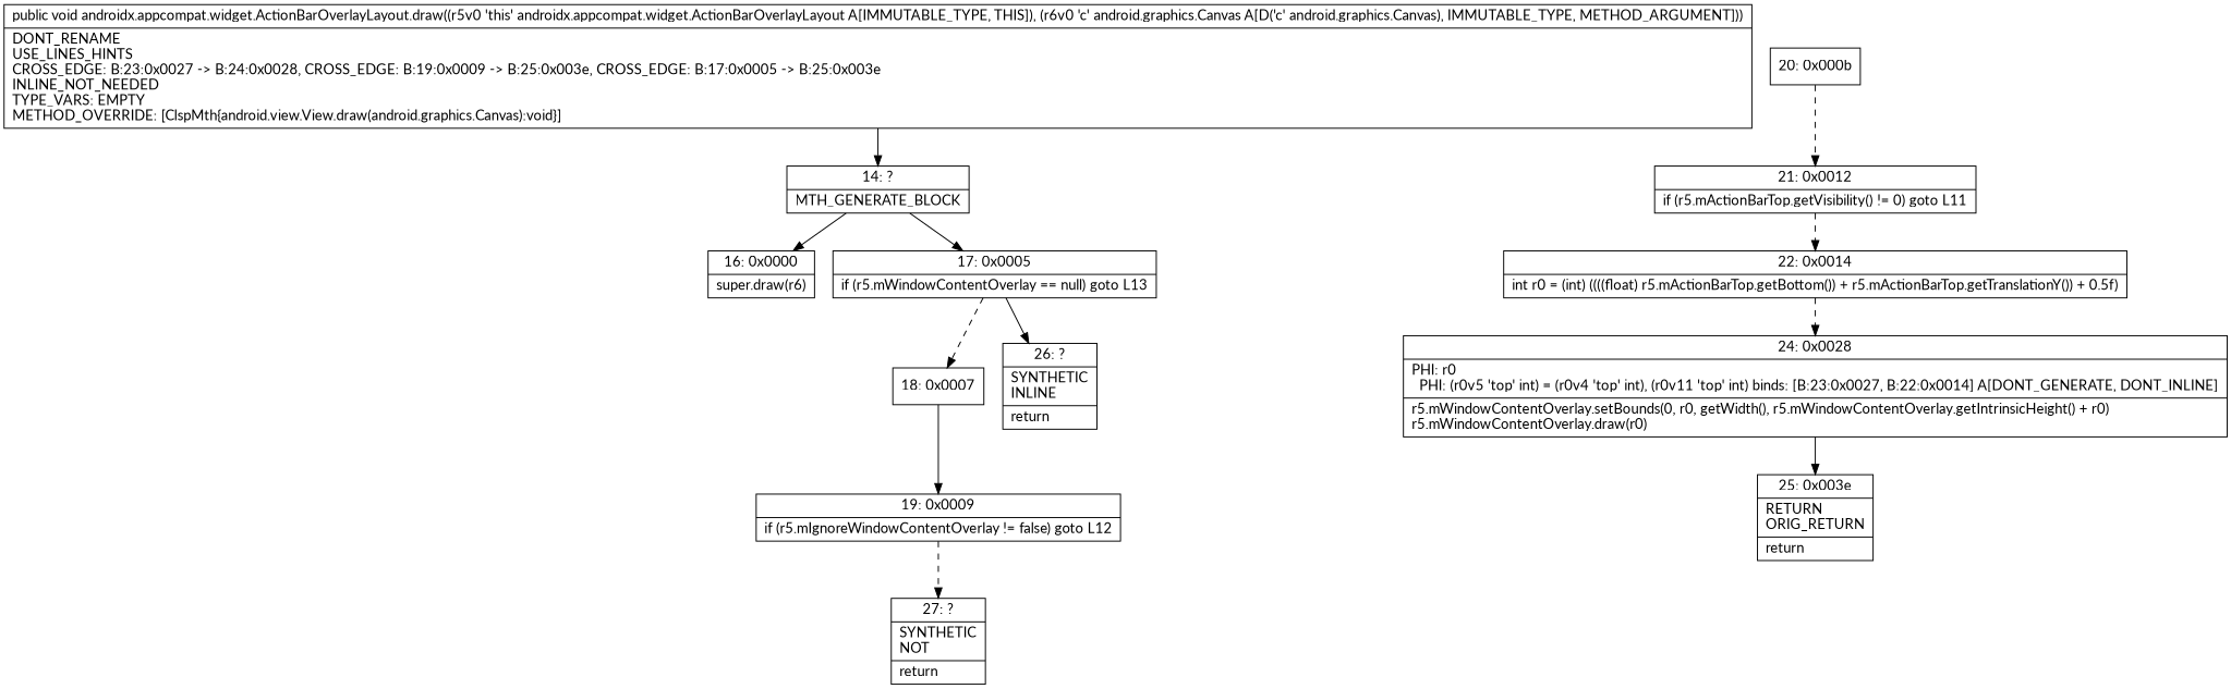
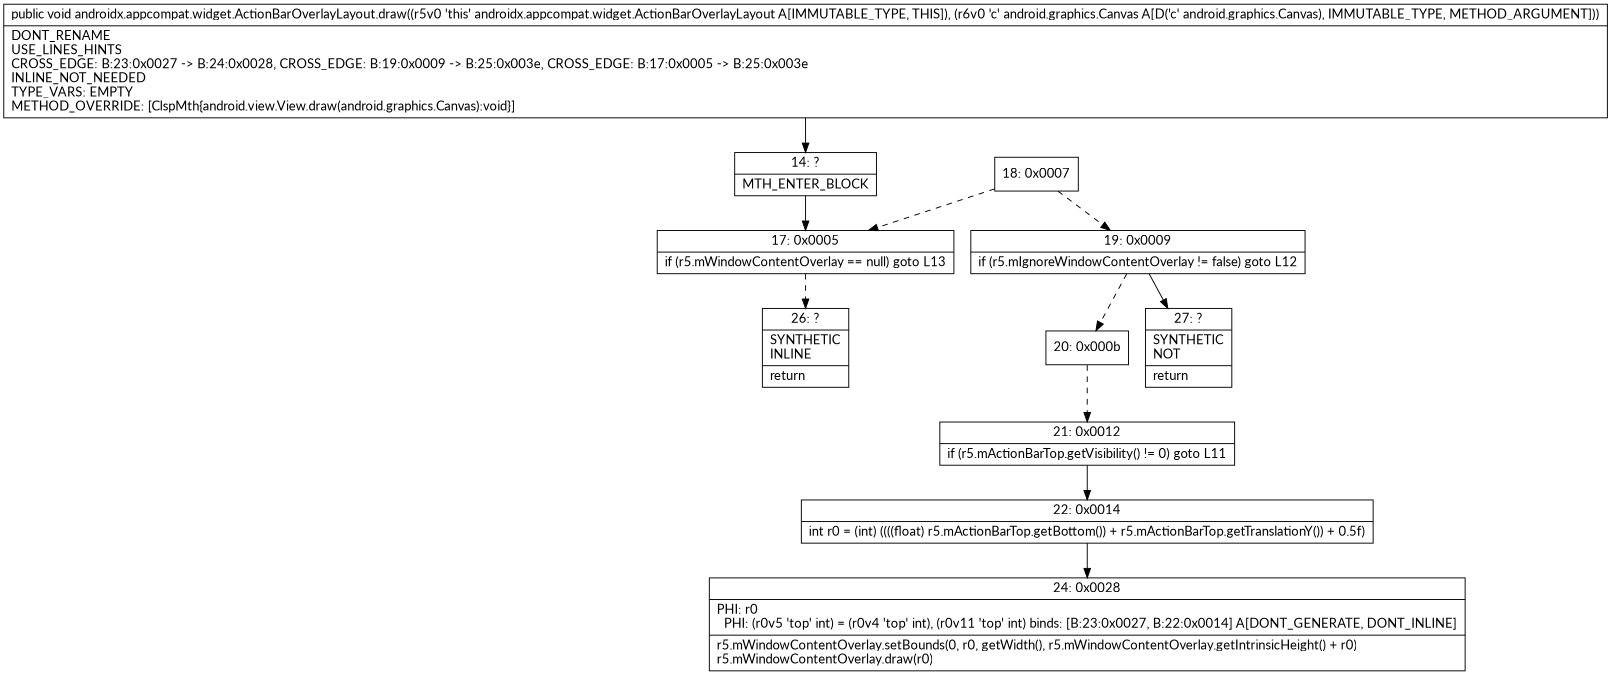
  digraph {
    fontname=Lato
    node [fontname=Lato shape=record]
    edge [fontname=Lato]
-   n1 [label="{14\:\ ?|MTH_GENERATE_BLOCK\l}"]
-   n2 [label="{16\:\ 0x0000|super.draw(r6)\l}"]
+   n1 [label="{14\:\ ?|MTH_ENTER_BLOCK\l}"]
    n3 [label="{17\:\ 0x0005|if (r5.mWindowContentOverlay == null) goto L13\l}"]
    n4 [label="{18\:\ 0x0007}"]
    n5 [label="{26\:\ ?|SYNTHETIC\lINLINE\l|return\l}"]
    n6 [label="{19\:\ 0x0009|if (r5.mIgnoreWindowContentOverlay != false) goto L12\l}"]
    n7 [label="{20\:\ 0x000b}"]
    n8 [label="{27\:\ ?|SYNTHETIC\lNOT\l|return\l}"]
    n9 [label="{21\:\ 0x0012|if (r5.mActionBarTop.getVisibility() != 0) goto L11\l}"]
    n10 [label="{22\:\ 0x0014|int r0 = (int) ((((float) r5.mActionBarTop.getBottom()) + r5.mActionBarTop.getTranslationY()) + 0.5f)\l}"]
    n11 [label="{24\:\ 0x0028|PHI: r0 \l  PHI: (r0v5 'top' int) = (r0v4 'top' int), (r0v11 'top' int) binds: [B:23:0x0027, B:22:0x0014] A[DONT_GENERATE, DONT_INLINE]\l|r5.mWindowContentOverlay.setBounds(0, r0, getWidth(), r5.mWindowContentOverlay.getIntrinsicHeight() + r0)\lr5.mWindowContentOverlay.draw(r0)\l}"]
-   n12 [label="{25\:\ 0x003e|RETURN\lORIG_RETURN\l|return\l}"]
    n13 [label="{public void androidx.appcompat.widget.ActionBarOverlayLayout.draw((r5v0 'this' androidx.appcompat.widget.ActionBarOverlayLayout A[IMMUTABLE_TYPE, THIS]), (r6v0 'c' android.graphics.Canvas A[D('c' android.graphics.Canvas), IMMUTABLE_TYPE, METHOD_ARGUMENT]))  | DONT_RENAME\lUSE_LINES_HINTS\lCROSS_EDGE: B:23:0x0027 \-\> B:24:0x0028, CROSS_EDGE: B:19:0x0009 \-\> B:25:0x003e, CROSS_EDGE: B:17:0x0005 \-\> B:25:0x003e\lINLINE_NOT_NEEDED\lTYPE_VARS: EMPTY\lMETHOD_OVERRIDE: [ClspMth\{android.view.View.draw(android.graphics.Canvas):void\}]\l}"]
-   n1 -> n2
    n1 -> n3
-   n3 -> n4 [style=dashed]
-   n3 -> n5
-   n4 -> n6
-   n6 -> n8 [style=dashed]
+   n4 -> n3 [style=dashed]
+   n3 -> n5 [style=dashed]
+   n4 -> n6 [style=dashed]
+   n6 -> n7 [style=dashed]
+   n6 -> n8
    n7 -> n9 [style=dashed]
-   n9 -> n10 [style=dashed]
-   n10 -> n11 [style=dashed]
-   n11 -> n12
+   n9 -> n10 [style=solid]
+   n10 -> n11
    n13 -> n1
  }
